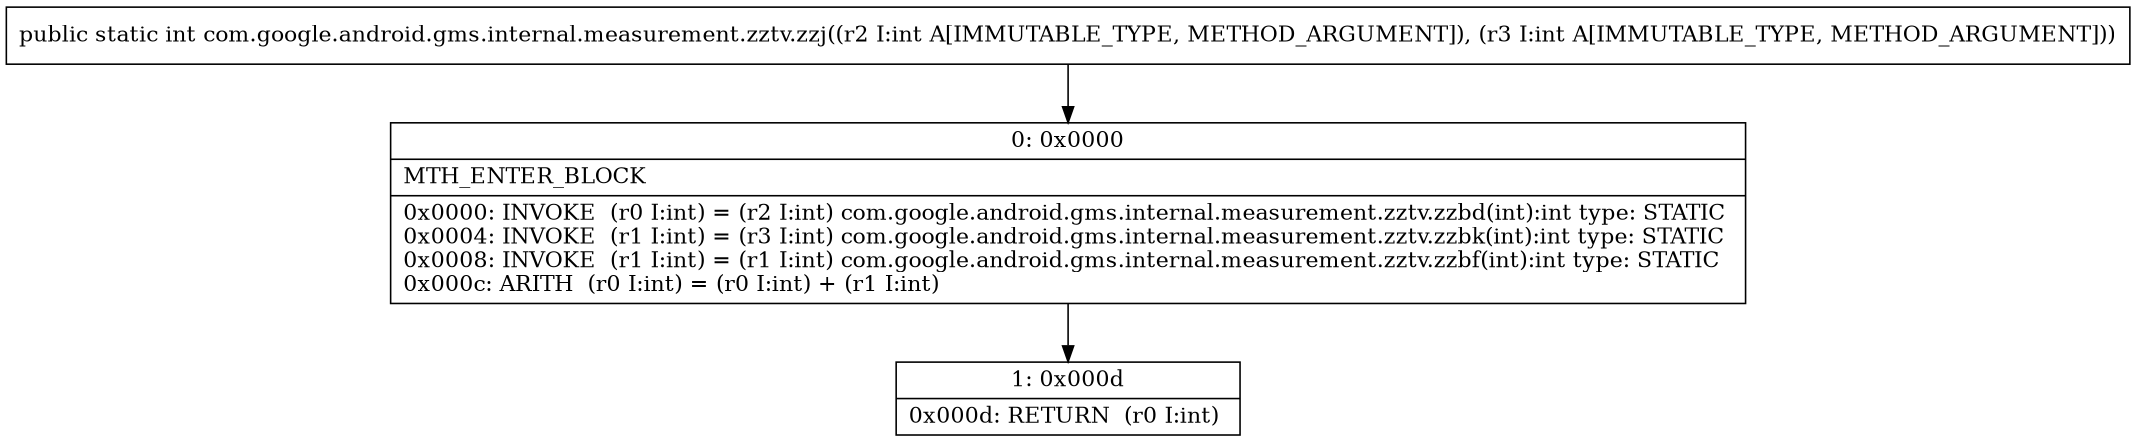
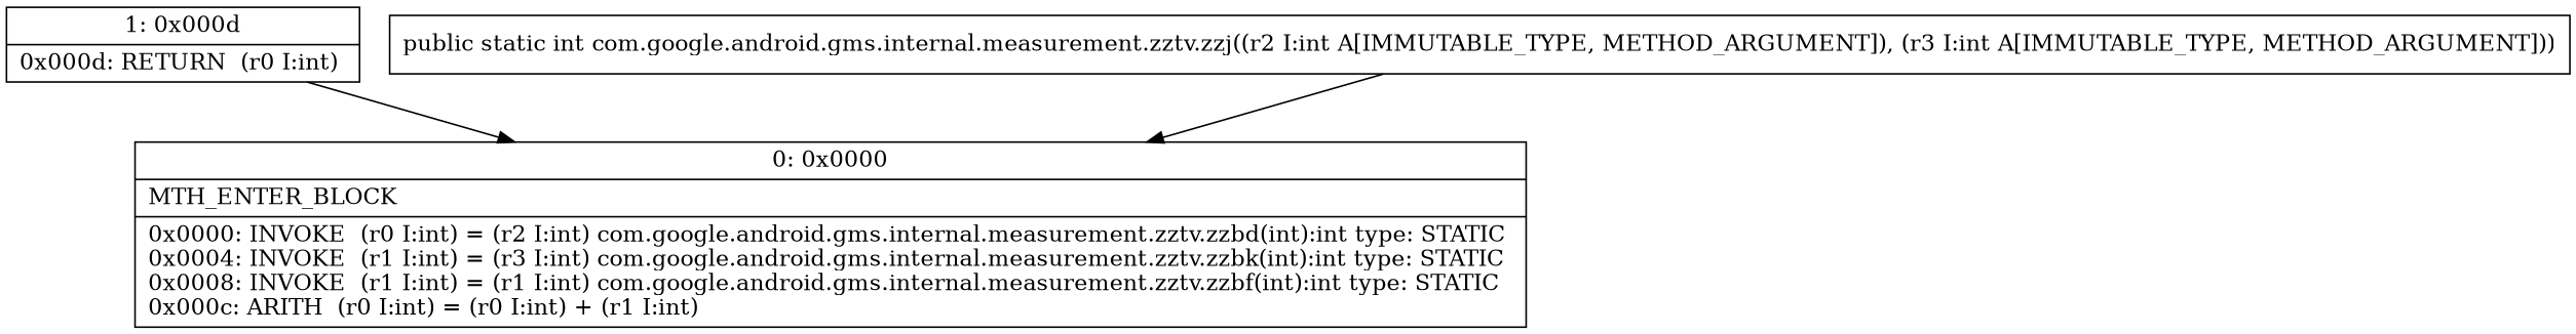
  digraph {
    node [shape=record]
    n1 [label="{0\:\ 0x0000|MTH_ENTER_BLOCK\l|0x0000: INVOKE  (r0 I:int) = (r2 I:int) com.google.android.gms.internal.measurement.zztv.zzbd(int):int type: STATIC \l0x0004: INVOKE  (r1 I:int) = (r3 I:int) com.google.android.gms.internal.measurement.zztv.zzbk(int):int type: STATIC \l0x0008: INVOKE  (r1 I:int) = (r1 I:int) com.google.android.gms.internal.measurement.zztv.zzbf(int):int type: STATIC \l0x000c: ARITH  (r0 I:int) = (r0 I:int) + (r1 I:int) \l}"]
    n2 [label="{1\:\ 0x000d|0x000d: RETURN  (r0 I:int) \l}"]
    n3 [label="{public static int com.google.android.gms.internal.measurement.zztv.zzj((r2 I:int A[IMMUTABLE_TYPE, METHOD_ARGUMENT]), (r3 I:int A[IMMUTABLE_TYPE, METHOD_ARGUMENT])) }"]
-   n1 -> n2
+   n2 -> n1
    n3 -> n1
  }
